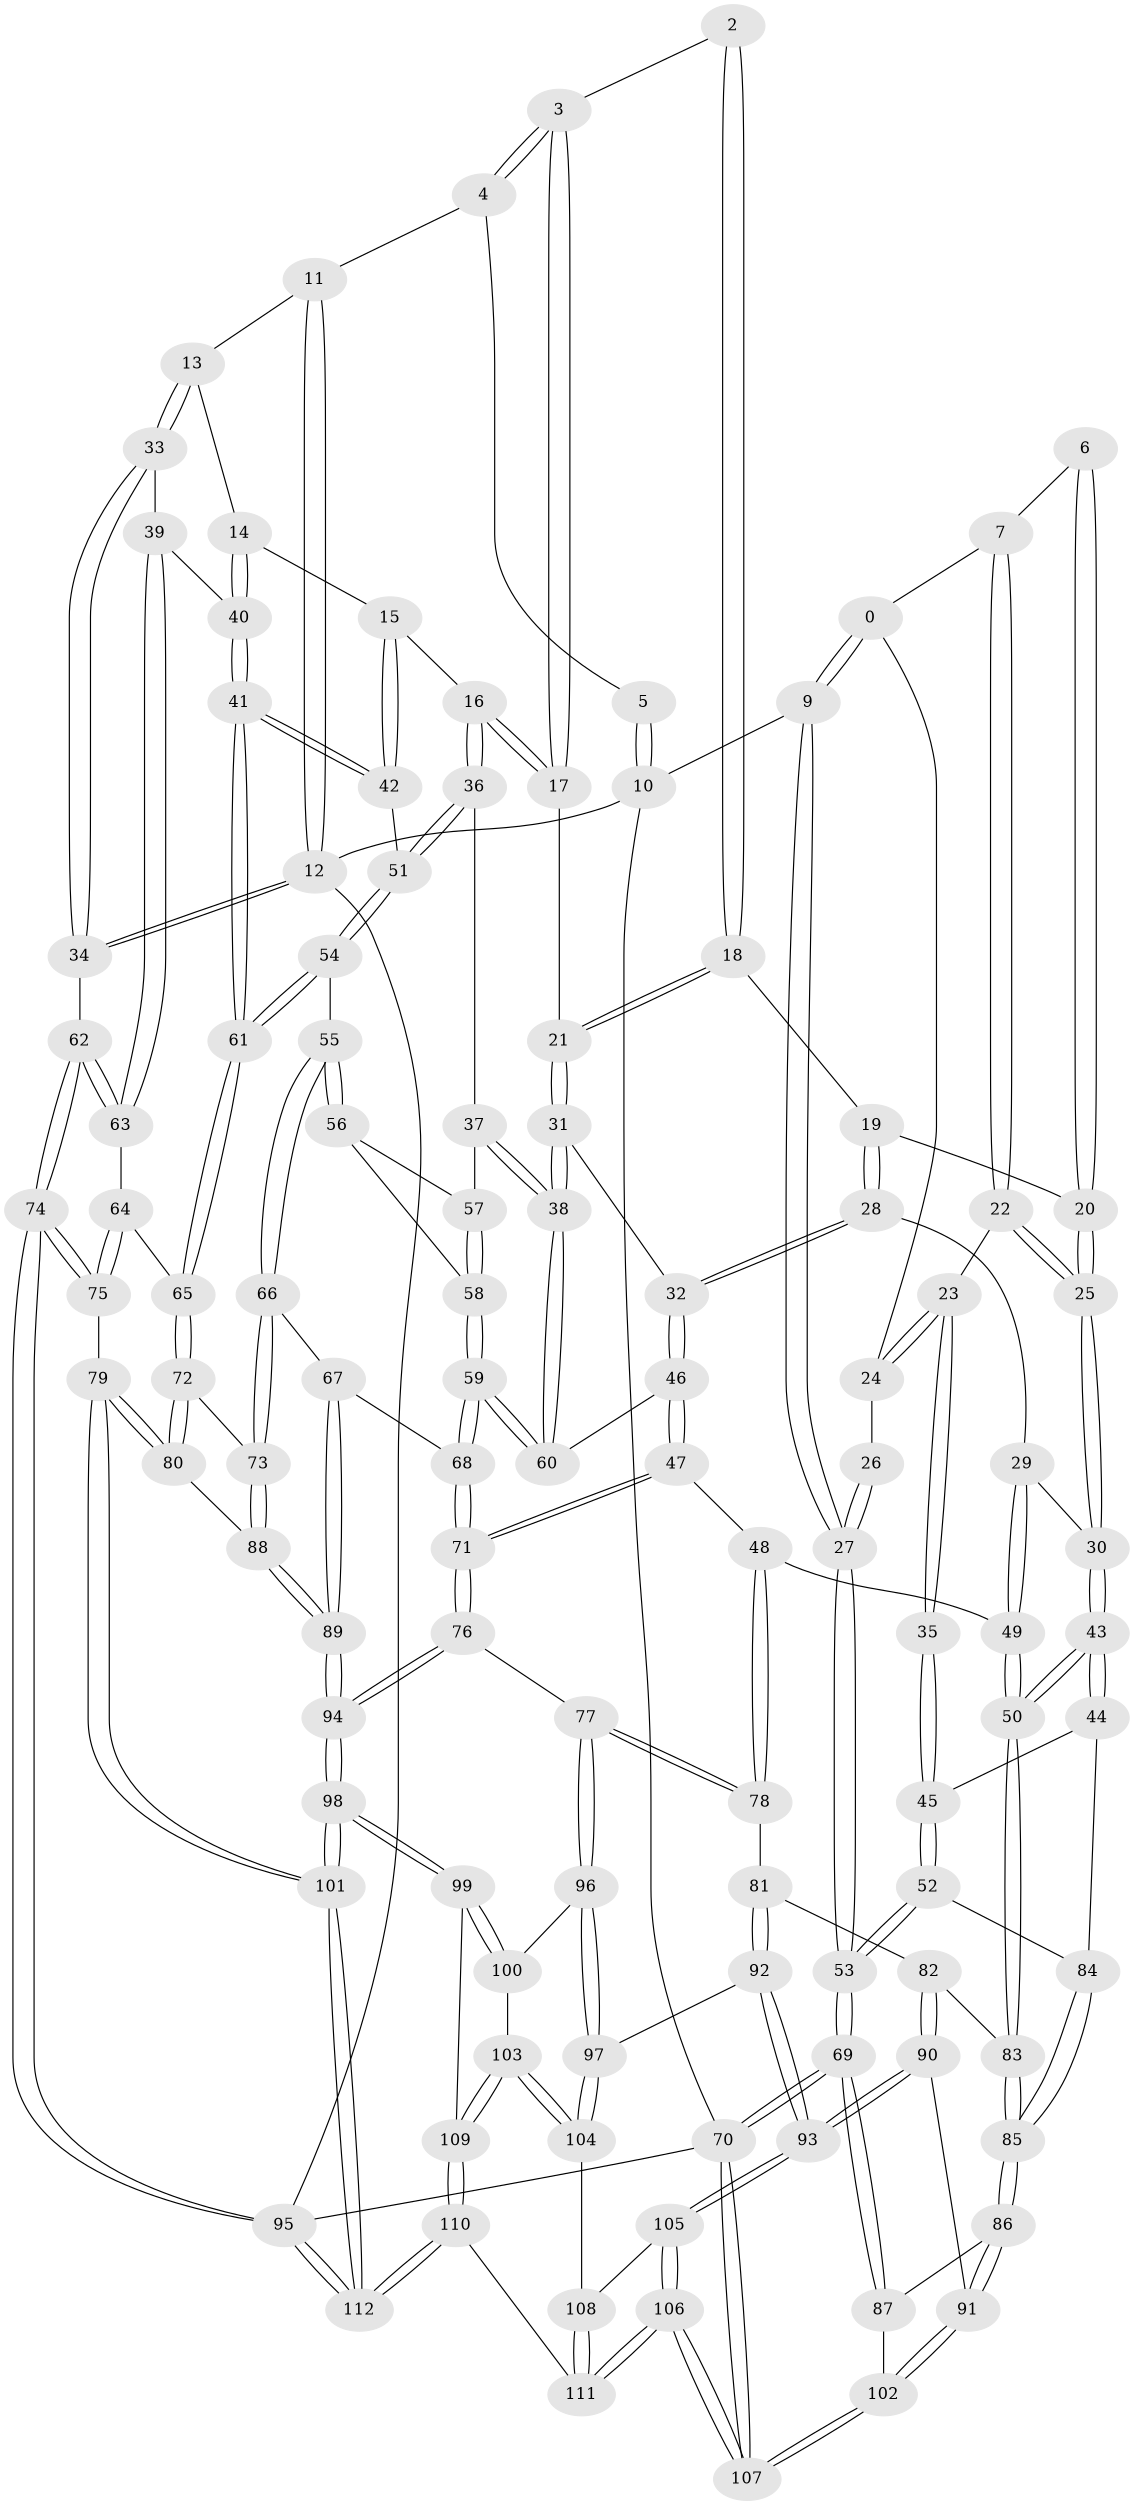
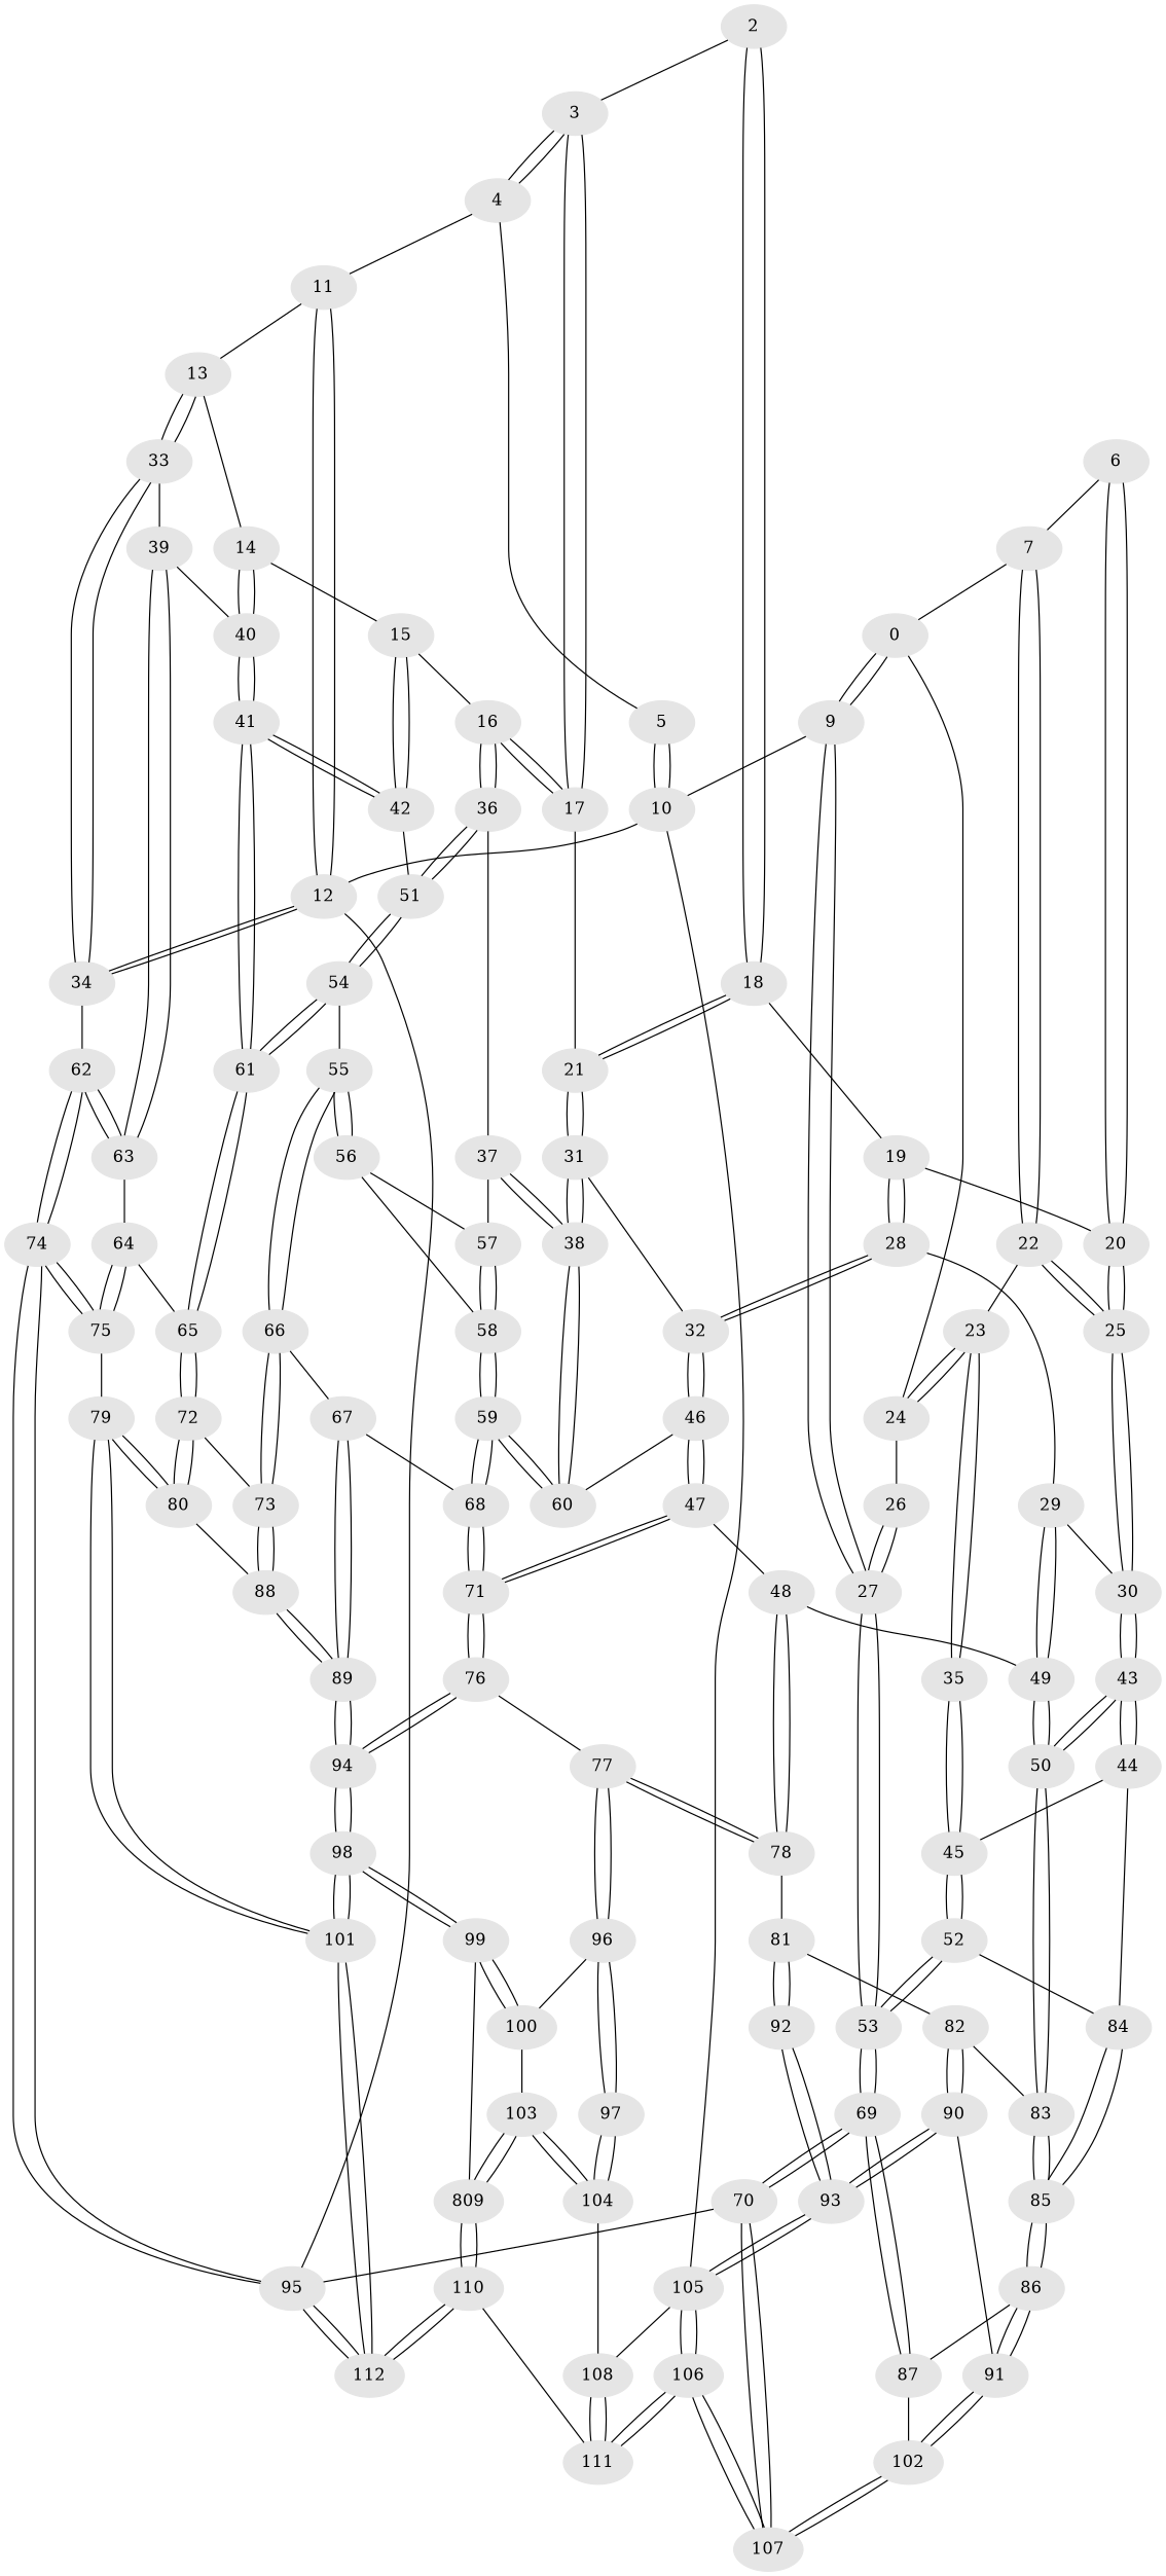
  graph {
    node [color=gray90 style=filled]
    2
    3
    18
    6
    7
    20
    4
    17
    21
    19
    5
    11
    10
    12
    13
    70
    n17 [label=0]
    22
    25
    9
    24
    23
    27
    26
    53
    34
    95
    107
    14
    33
    62
    112
    15
    40
    39
    16
    42
    41
    36
    51
    37
    31
    28
    29
    32
    30
    38
    35
    45
    43
    69
    49
    46
    50
    44
    60
    47
    63
    74
    52
    57
    54
    58
    64
    61
    65
    84
    83
    85
    48
    71
    78
    76
    81
    55
    87
    56
    66
    67
    73
    59
    68
    72
    75
    79
    80
    89
    88
    94
    102
    77
    101
    96
    98
    97
    100
    82
    92
    90
    93
    91
    86
    105
    104
    108
    106
    99
    103
-   109
+   109 [label=809]
    110
    111
    2 -- 3
    2 -- 18
    2 -- 18
    3 -- 4
    3 -- 4
    3 -- 17
    3 -- 17
    18 -- 21
    18 -- 21
    18 -- 19
    6 -- 7
    6 -- 20
    6 -- 20
    7 -- n17
    7 -- 22
    7 -- 22
    20 -- 25
    20 -- 25
    4 -- 5
    4 -- 11
    17 -- 21
    21 -- 31
    21 -- 31
    19 -- 20
    19 -- 28
    19 -- 28
    5 -- 10
    5 -- 10
    11 -- 12
    11 -- 12
    11 -- 13
    10 -- 12
-   10 -- 70
+   10 -- 105
    12 -- 34
    12 -- 34
    12 -- 95
    13 -- 14
    13 -- 33
    13 -- 33
    70 -- 95
    70 -- 107
    70 -- 107
    n17 -- 9
    n17 -- 9
    n17 -- 24
    22 -- 25
    22 -- 25
    22 -- 23
    25 -- 30
    25 -- 30
    9 -- 10
    9 -- 27
    9 -- 27
    24 -- 26
    23 -- 24
    23 -- 24
    23 -- 35
    23 -- 35
    27 -- 53
    27 -- 53
    26 -- 27
    26 -- 27
    53 -- 69
    53 -- 69
    34 -- 62
    95 -- 112
    95 -- 112
    14 -- 15
    14 -- 40
    14 -- 40
    33 -- 34
    33 -- 34
    33 -- 39
    62 -- 63
    62 -- 63
    62 -- 74
    62 -- 74
    15 -- 16
    15 -- 42
    15 -- 42
    40 -- 41
    40 -- 41
    39 -- 40
    39 -- 63
    39 -- 63
    16 -- 17
    16 -- 17
    16 -- 36
    16 -- 36
    42 -- 51
    41 -- 42
    41 -- 42
    41 -- 61
    41 -- 61
    36 -- 51
    36 -- 51
    36 -- 37
    51 -- 54
    51 -- 54
    37 -- 38
    37 -- 38
    37 -- 57
    31 -- 32
    31 -- 38
    31 -- 38
    28 -- 29
    28 -- 32
    28 -- 32
    29 -- 30
    29 -- 49
    29 -- 49
    32 -- 46
    32 -- 46
    30 -- 43
    30 -- 43
    38 -- 60
    38 -- 60
    35 -- 45
    35 -- 45
    45 -- 52
    45 -- 52
    43 -- 50
    43 -- 50
    43 -- 44
    43 -- 44
    69 -- 70
    69 -- 70
    69 -- 87
    69 -- 87
    49 -- 50
    49 -- 50
    46 -- 60
    46 -- 47
    46 -- 47
    50 -- 83
    50 -- 83
    44 -- 45
    44 -- 84
    47 -- 48
    47 -- 71
    47 -- 71
    63 -- 64
    74 -- 95
    74 -- 95
    74 -- 75
    74 -- 75
    52 -- 53
    52 -- 53
    52 -- 84
    57 -- 58
    57 -- 58
    54 -- 61
    54 -- 61
    54 -- 55
    58 -- 59
    58 -- 59
    64 -- 65
    64 -- 75
    64 -- 75
    61 -- 65
    61 -- 65
    65 -- 72
    65 -- 72
    84 -- 85
    84 -- 85
    83 -- 85
    83 -- 85
    85 -- 86
    85 -- 86
    48 -- 49
    48 -- 78
    48 -- 78
    71 -- 76
    71 -- 76
    78 -- 81
    76 -- 94
    76 -- 94
    76 -- 77
    81 -- 82
    81 -- 92
    81 -- 92
    55 -- 56
    55 -- 56
    55 -- 66
    55 -- 66
    87 -- 102
    56 -- 57
    56 -- 58
    66 -- 67
    66 -- 73
    66 -- 73
    67 -- 68
    67 -- 89
    67 -- 89
    73 -- 88
    73 -- 88
    59 -- 60
    59 -- 60
    59 -- 68
    59 -- 68
    68 -- 71
    68 -- 71
    72 -- 73
    72 -- 80
    72 -- 80
    75 -- 79
    79 -- 80
    79 -- 80
    79 -- 101
    79 -- 101
    80 -- 88
    89 -- 94
    89 -- 94
    88 -- 89
    88 -- 89
    94 -- 98
    94 -- 98
    102 -- 107
    102 -- 107
    77 -- 78
    77 -- 78
    77 -- 96
    77 -- 96
    101 -- 112
    101 -- 112
    96 -- 97
    96 -- 97
    96 -- 100
    98 -- 101
    98 -- 101
    98 -- 99
    98 -- 99
    97 -- 104
    97 -- 104
    100 -- 103
    82 -- 83
    82 -- 90
    82 -- 90
-   92 -- 97
    92 -- 93
    92 -- 93
    90 -- 93
    90 -- 93
    90 -- 91
    93 -- 105
    93 -- 105
    91 -- 102
    91 -- 102
    86 -- 87
    86 -- 91
    86 -- 91
    105 -- 108
    105 -- 106
    105 -- 106
    104 -- 108
    108 -- 111
    108 -- 111
    106 -- 107
    106 -- 107
    106 -- 111
    106 -- 111
    99 -- 100
    99 -- 100
    99 -- 109
    103 -- 104
    103 -- 104
    103 -- 109
    103 -- 109
    109 -- 110
    109 -- 110
    110 -- 112
    110 -- 112
    110 -- 111
  }
